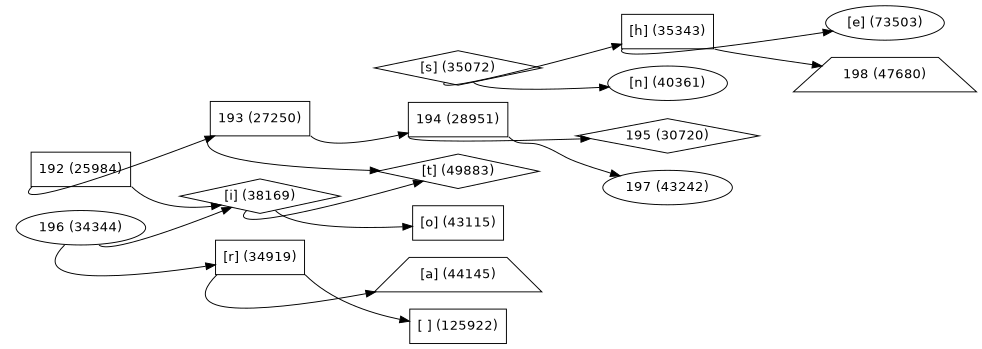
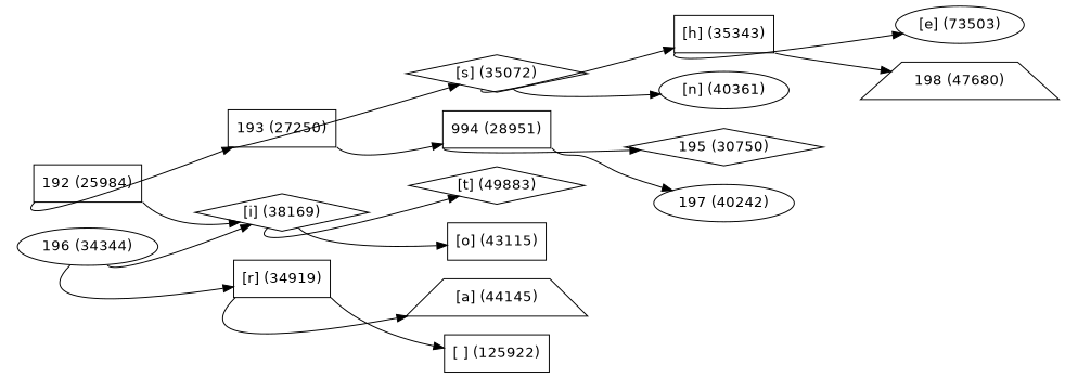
  digraph {
    fontname="DejaVu Sans"
    rankdir=LR
    node [fontname="DejaVu Sans" shape=box]
    edge [fontname="DejaVu Sans" tailport=sw]
    n1 [label="192 (25984)" width=0.5]
    n2 [label="193 (27250)" width=0.5]
    n3 [label="[i] (38169)" shape=diamond width=0.5]
    n4 [label="[s] (35072)" shape=diamond width=0.5]
-   n5 [label="194 (28951)" width=0.5]
+   n5 [label="994 (28951)" width=0.5]
    n6 [label="196 (34344)" shape=ellipse width=0.5]
    n7 [label="[r] (34919)" width=0.5]
    n8 [label="[h] (35343)" width=0.5]
    n9 [label="[n] (40361)" shape=ellipse width=0.5]
-   n10 [label="195 (30720)" shape=diamond width=0.5]
-   n11 [label="197 (43242)" shape=ellipse width=0.5]
+   n10 [label="195 (30750)" shape=diamond width=0.5]
+   n11 [label="197 (40242)" shape=ellipse width=0.5]
    n12 [label="[e] (73503)" shape=ellipse width=0.5]
    n13 [label="198 (47680)" shape=trapezium width=0.5]
    n14 [label="[a] (44145)" shape=trapezium width=0.5]
    n15 [label="[ ] (125922)" width=0.5]
    n16 [label="[t] (49883)" shape=diamond width=0.5]
    n17 [label="[o] (43115)" width=0.5]
    n1 -> n2
    n1 -> n3 [tailport=se]
-   n2 -> n16
+   n2 -> n4
    n2 -> n5 [tailport=se]
    n3 -> n16
    n3 -> n17 [tailport=se]
    n4 -> n8
    n4 -> n9 [tailport=se]
    n5 -> n10
    n5 -> n11 [tailport=se]
    n6 -> n3 [tailport=se]
    n6 -> n7
    n7 -> n14
    n7 -> n15 [tailport=se]
    n8 -> n12
    n8 -> n13 [tailport=se]
  }
